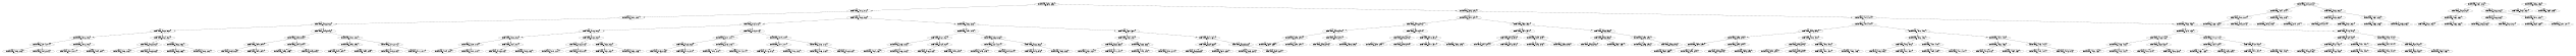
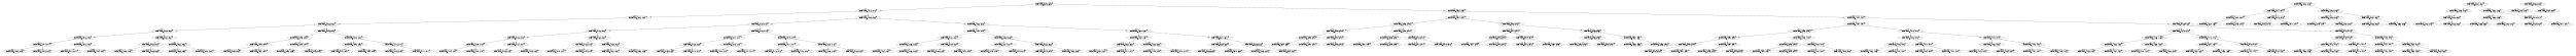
  digraph {
    n1 [label="Node{data=[3898, 3898]}"]
    n2 [label="Node{data=[2118, 2118]}"]
    n3 [label="Node{data=[3964, 3964]}"]
    n4 [label="Node{data=[2072, 2072]}"]
    n5 [label="Node{data=[2183, 2183]}"]
    n6 [label="Node{data=[3914, 3914]}"]
    n7 [label="Node{data=[4044, 4044]}"]
    n8 [label="Node{data=[2088, 2088]}"]
    n9 [label="Node{data=[2134, 2134]}"]
    n10 [label="Node{data=[2316, 2316]}"]
    n11 [label="Node{data=[2080, 2080]}"]
    n12 [label="Node{data=[2096, 2096]}"]
    n13 [label="Node{data=[2048, 2048]}"]
    n14 [label="Node{data=[2044, 2044]}"]
    n15 [label="Node{data=[2052, 2052]}"]
    n16 [label="Node{data=[2064, 2064]}"]
    n17 [label="Node{data=[2060, 2060]}"]
    n18 [label="Node{data=[2068, 2068]}"]
    n19 [label="Node{data=[2001, 2001]}"]
    n20 [label="Node{data=[2046, 2046]}"]
    n21 [label="Node{data=[2050, 2050]}"]
    n22 [label="Node{data=[2054, 2054]}"]
    n23 [label="Node{data=[1880, 1880]}"]
    n24 [label="Node{data=[2043, 2043]}"]
    n25 [label="Node{data=[2045, 2045]}"]
    n26 [label="Node{data=[2047, 2047]}"]
    n27 [label="Node{data=[2049, 2049]}"]
    n28 [label="Node{data=[2051, 2051]}"]
    n29 [label="Node{data=[2053, 2053]}"]
    n30 [label="Node{data=[2055, 2055]}"]
    n31 [label="Node{data=[2062, 2062]}"]
    n32 [label="Node{data=[2066, 2066]}"]
    n33 [label="Node{data=[2070, 2070]}"]
    n34 [label="Node{data=[2058, 2058]}"]
    n35 [label="Node{data=[2057, 2057]}"]
    n36 [label="Node{data=[2059, 2059]}"]
    n37 [label="Node{data=[2061, 2061]}"]
    n38 [label="Node{data=[2063, 2063]}"]
    n39 [label="Node{data=[2065, 2065]}"]
    n40 [label="Node{data=[2067, 2067]}"]
    n41 [label="Node{data=[2069, 2069]}"]
    n42 [label="Node{data=[2071, 2071]}"]
    n43 [label="Node{data=[2076, 2076]}"]
    n44 [label="Node{data=[2084, 2084]}"]
    n45 [label="Node{data=[2092, 2092]}"]
    n46 [label="Node{data=[2102, 2102]}"]
    n47 [label="Node{data=[2074, 2074]}"]
    n48 [label="Node{data=[2078, 2078]}"]
    n49 [label="Node{data=[2082, 2082]}"]
    n50 [label="Node{data=[2086, 2086]}"]
    n51 [label="Node{data=[2073, 2073]}"]
    n52 [label="Node{data=[2075, 2075]}"]
    n53 [label="Node{data=[2077, 2077]}"]
    n54 [label="Node{data=[2079, 2079]}"]
    n55 [label="Node{data=[2081, 2081]}"]
    n56 [label="Node{data=[2083, 2083]}"]
    n57 [label="Node{data=[2085, 2085]}"]
    n58 [label="Node{data=[2087, 2087]}"]
    n59 [label="Node{data=[2090, 2090]}"]
    n60 [label="Node{data=[2094, 2094]}"]
    n61 [label="Node{data=[2098, 2098]}"]
    n62 [label="Node{data=[2116, 2116]}"]
    n63 [label="Node{data=[2089, 2089]}"]
    n64 [label="Node{data=[2091, 2091]}"]
    n65 [label="Node{data=[2093, 2093]}"]
    n66 [label="Node{data=[2095, 2095]}"]
    n67 [label="Node{data=[2097, 2097]}"]
    n68 [label="Node{data=[2099, 2099]}"]
    n69 [label="Node{data=[2105, 2105]}"]
    n70 [label="Node{data=[2117, 2117]}"]
    n71 [label="Node{data=[2126, 2126]}"]
    n72 [label="Node{data=[2175, 2175]}"]
    n73 [label="Node{data=[2191, 2191]}"]
    n74 [label="Node{data=[3807, 3807]}"]
    n75 [label="Node{data=[2122, 2122]}"]
    n76 [label="Node{data=[2130, 2130]}"]
    n77 [label="Node{data=[2171, 2171]}"]
    n78 [label="Node{data=[2179, 2179]}"]
    n79 [label="Node{data=[2120, 2120]}"]
    n80 [label="Node{data=[2124, 2124]}"]
    n81 [label="Node{data=[2128, 2128]}"]
    n82 [label="Node{data=[2132, 2132]}"]
    n83 [label="Node{data=[2119, 2119]}"]
    n84 [label="Node{data=[2121, 2121]}"]
    n85 [label="Node{data=[2123, 2123]}"]
    n86 [label="Node{data=[2125, 2125]}"]
    n87 [label="Node{data=[2127, 2127]}"]
    n88 [label="Node{data=[2129, 2129]}"]
    n89 [label="Node{data=[2131, 2131]}"]
    n90 [label="Node{data=[2133, 2133]}"]
    n91 [label="Node{data=[2165, 2165]}"]
    n92 [label="Node{data=[2173, 2173]}"]
    n93 [label="Node{data=[2177, 2177]}"]
    n94 [label="Node{data=[2181, 2181]}"]
    n95 [label="Node{data=[2135, 2135]}"]
    n96 [label="Node{data=[2170, 2170]}"]
    n97 [label="Node{data=[2172, 2172]}"]
    n98 [label="Node{data=[2174, 2174]}"]
    n99 [label="Node{data=[2176, 2176]}"]
    n100 [label="Node{data=[2178, 2178]}"]
    n101 [label="Node{data=[2180, 2180]}"]
    n102 [label="Node{data=[2182, 2182]}"]
    n103 [label="Node{data=[2187, 2187]}"]
    n104 [label="Node{data=[2232, 2232]}"]
    n105 [label="Node{data=[2434, 2434]}"]
    n106 [label="Node{data=[3841, 3841]}"]
    n107 [label="Node{data=[2185, 2185]}"]
    n108 [label="Node{data=[2189, 2189]}"]
    n109 [label="Node{data=[2214, 2214]}"]
    n110 [label="Node{data=[2266, 2266]}"]
    n111 [label="Node{data=[2184, 2184]}"]
    n112 [label="Node{data=[2186, 2186]}"]
    n113 [label="Node{data=[2188, 2188]}"]
    n114 [label="Node{data=[2190, 2190]}"]
    n115 [label="Node{data=[2192, 2192]}"]
    n116 [label="Node{data=[2219, 2219]}"]
    n117 [label="Node{data=[2243, 2243]}"]
    n118 [label="Node{data=[2315, 2315]}"]
    n119 [label="Node{data=[2332, 2332]}"]
    n120 [label="Node{data=[3765, 3765]}"]
    n121 [label="Node{data=[3839, 3839]}"]
    n122 [label="Node{data=[3865, 3865]}"]
    n123 [label="Node{data=[2317, 2317]}"]
    n124 [label="Node{data=[2411, 2411]}"]
    n125 [label="Node{data=[2442, 2442]}"]
    n126 [label="Node{data=[3770, 3770]}"]
    n127 [label="Node{data=[3838, 3838]}"]
    n128 [label="Node{data=[3840, 3840]}"]
    n129 [label="Node{data=[3846, 3846]}"]
    n130 [label="Node{data=[3897, 3897]}"]
    n131 [label="Node{data=[3906, 3906]}"]
    n132 [label="Node{data=[3951, 3951]}"]
    n133 [label="Node{data=[4004, 4004]}"]
    n134 [label="Node{data=[9465, 9465]}"]
    n135 [label="Node{data=[3902, 3902]}"]
    n136 [label="Node{data=[3910, 3910]}"]
    n137 [label="Node{data=[3947, 3947]}"]
    n138 [label="Node{data=[3955, 3955]}"]
    n139 [label="Node{data=[3900, 3900]}"]
    n140 [label="Node{data=[3904, 3904]}"]
    n141 [label="Node{data=[3908, 3908]}"]
    n142 [label="Node{data=[3912, 3912]}"]
    n143 [label="Node{data=[3899, 3899]}"]
    n144 [label="Node{data=[3901, 3901]}"]
    n145 [label="Node{data=[3903, 3903]}"]
-   n146 [label="Node{data=[3905, 3905]}"]
    n147 [label="Node{data=[3907, 3907]}"]
    n148 [label="Node{data=[3909, 3909]}"]
    n149 [label="Node{data=[3911, 3911]}"]
    n150 [label="Node{data=[3913, 3913]}"]
    n151 [label="Node{data=[3945, 3945]}"]
    n152 [label="Node{data=[3949, 3949]}"]
    n153 [label="Node{data=[3953, 3953]}"]
    n154 [label="Node{data=[3957, 3957]}"]
    n155 [label="Node{data=[3944, 3944]}"]
    n156 [label="Node{data=[3946, 3946]}"]
    n157 [label="Node{data=[3948, 3948]}"]
    n158 [label="Node{data=[3950, 3950]}"]
    n159 [label="Node{data=[3952, 3952]}"]
    n160 [label="Node{data=[3954, 3954]}"]
    n161 [label="Node{data=[3956, 3956]}"]
    n162 [label="Node{data=[3958, 3958]}"]
    n163 [label="Node{data=[3996, 3996]}"]
    n164 [label="Node{data=[4012, 4012]}"]
    n165 [label="Node{data=[7642, 7642]}"]
    n166 [label="Node{data=[9473, 9473]}"]
    n167 [label="Node{data=[3992, 3992]}"]
    n168 [label="Node{data=[4000, 4000]}"]
    n169 [label="Node{data=[4008, 4008]}"]
    n170 [label="Node{data=[4040, 4040]}"]
    n171 [label="Node{data=[3990, 3990]}"]
    n172 [label="Node{data=[3994, 3994]}"]
    n173 [label="Node{data=[3998, 3998]}"]
    n174 [label="Node{data=[4002, 4002]}"]
    n175 [label="Node{data=[3989, 3989]}"]
    n176 [label="Node{data=[3991, 3991]}"]
    n177 [label="Node{data=[3993, 3993]}"]
    n178 [label="Node{data=[3995, 3995]}"]
    n179 [label="Node{data=[3997, 3997]}"]
    n180 [label="Node{data=[3999, 3999]}"]
    n181 [label="Node{data=[4001, 4001]}"]
    n182 [label="Node{data=[4003, 4003]}"]
    n183 [label="Node{data=[4006, 4006]}"]
    n184 [label="Node{data=[4010, 4010]}"]
    n185 [label="Node{data=[4038, 4038]}"]
    n186 [label="Node{data=[4042, 4042]}"]
    n187 [label="Node{data=[4005, 4005]}"]
    n188 [label="Node{data=[4007, 4007]}"]
    n189 [label="Node{data=[4009, 4009]}"]
    n190 [label="Node{data=[4011, 4011]}"]
    n191 [label="Node{data=[4013, 4013]}"]
    n192 [label="Node{data=[4039, 4039]}"]
    n193 [label="Node{data=[4041, 4041]}"]
    n194 [label="Node{data=[4043, 4043]}"]
    n195 [label="Node{data=[4163, 4163]}"]
    n196 [label="Node{data=[7778, 7778]}"]
    n197 [label="Node{data=[9469, 9469]}"]
    n198 [label="Node{data=[9475, 9475]}"]
    n199 [label="Node{data=[4133, 4133]}"]
    n200 [label="Node{data=[4560, 4560]}"]
    n201 [label="Node{data=[7694, 7694]}"]
    n202 [label="Node{data=[9420, 9420]}"]
    n203 [label="Node{data=[4132, 4132]}"]
    n204 [label="Node{data=[4134, 4134]}"]
    n205 [label="Node{data=[4210, 4210]}"]
    n206 [label="Node{data=[7508, 7508]}"]
    n207 [label="Node{data=[7657, 7657]}"]
    n208 [label="Node{data=[7695, 7695]}"]
    n209 [label="Node{data=[7947, 7947]}"]
    n210 [label="Node{data=[9464, 9464]}"]
    n211 [label="Node{data=[9467, 9467]}"]
    n212 [label="Node{data=[9471, 9471]}"]
    n213 [label="Node{data=[9474, 9474]}"]
    n214 [label="Node{data=[9604, 9604]}"]
    n215 [label="Node{data=[9466, 9466]}"]
    n216 [label="Node{data=[9468, 9468]}"]
    n217 [label="Node{data=[9470, 9470]}"]
    n218 [label="Node{data=[9472, 9472]}"]
    n219 [label="Node{data=[9531, 9531]}"]
    n220 [label="Node{data=[9634, 9634]}"]
    n1 -> n2
    n1 -> n3
    n2 -> n4
    n2 -> n5
    n3 -> n6
    n3 -> n7
    n4 -> n8
    n5 -> n9
    n5 -> n10
    n6 -> n131
    n6 -> n132
    n7 -> n133
    n7 -> n134
    n8 -> n11
    n8 -> n12
    n9 -> n71
    n9 -> n72
    n10 -> n73
    n10 -> n74
    n11 -> n43
    n11 -> n44
    n12 -> n45
    n12 -> n46
    n13 -> n14
    n13 -> n15
    n14 -> n19
    n14 -> n20
    n15 -> n21
    n15 -> n22
    n16 -> n17
    n16 -> n18
    n17 -> n31
    n18 -> n32
    n18 -> n33
    n19 -> n23
    n19 -> n24
    n20 -> n25
    n20 -> n26
    n21 -> n27
    n21 -> n28
    n22 -> n29
    n22 -> n30
    n31 -> n37
    n31 -> n38
    n32 -> n39
    n32 -> n40
    n33 -> n41
    n33 -> n42
    n34 -> n35
    n34 -> n36
    n43 -> n47
    n43 -> n48
    n44 -> n49
    n44 -> n50
    n45 -> n59
    n45 -> n60
    n46 -> n61
    n46 -> n62
    n47 -> n51
    n47 -> n52
    n48 -> n53
    n48 -> n54
    n49 -> n55
    n49 -> n56
    n50 -> n57
    n50 -> n58
    n59 -> n63
    n59 -> n64
    n60 -> n65
    n60 -> n66
    n61 -> n67
    n61 -> n68
    n62 -> n69
    n62 -> n70
    n71 -> n75
    n71 -> n76
    n72 -> n77
    n72 -> n78
    n73 -> n103
    n73 -> n104
    n74 -> n105
    n74 -> n106
    n75 -> n79
    n75 -> n80
    n76 -> n81
    n76 -> n82
    n77 -> n91
    n77 -> n92
    n78 -> n93
    n78 -> n94
    n79 -> n83
    n79 -> n84
    n80 -> n85
    n80 -> n86
    n81 -> n87
    n81 -> n88
    n82 -> n89
    n82 -> n90
    n91 -> n95
    n91 -> n96
    n92 -> n97
    n92 -> n98
    n93 -> n99
    n93 -> n100
    n94 -> n101
    n94 -> n102
    n103 -> n107
    n103 -> n108
    n104 -> n109
    n104 -> n110
    n105 -> n119
    n105 -> n120
    n106 -> n121
    n106 -> n122
    n107 -> n111
    n107 -> n112
    n108 -> n113
    n108 -> n114
    n109 -> n115
    n109 -> n116
    n110 -> n117
    n110 -> n118
    n119 -> n123
    n119 -> n124
    n120 -> n125
    n120 -> n126
    n121 -> n127
    n121 -> n128
    n122 -> n129
    n122 -> n130
    n131 -> n135
    n131 -> n136
    n132 -> n137
    n132 -> n138
    n133 -> n163
    n133 -> n164
    n134 -> n165
    n134 -> n166
    n135 -> n139
    n135 -> n140
    n136 -> n141
    n136 -> n142
    n137 -> n151
    n137 -> n152
    n138 -> n153
    n138 -> n154
    n139 -> n143
    n139 -> n144
    n140 -> n145
-   n140 -> n146
    n141 -> n147
    n141 -> n148
    n142 -> n149
    n142 -> n150
    n151 -> n155
    n151 -> n156
    n152 -> n157
    n152 -> n158
    n153 -> n159
    n153 -> n160
    n154 -> n161
    n154 -> n162
    n163 -> n167
    n163 -> n168
    n164 -> n169
    n164 -> n170
    n165 -> n195
    n165 -> n196
    n166 -> n197
    n166 -> n198
    n167 -> n171
    n167 -> n172
    n168 -> n173
    n168 -> n174
    n169 -> n183
    n169 -> n184
    n170 -> n185
    n170 -> n186
    n171 -> n175
    n171 -> n176
    n172 -> n177
    n172 -> n178
    n173 -> n179
    n173 -> n180
    n174 -> n181
    n174 -> n182
    n183 -> n187
    n183 -> n188
    n184 -> n189
    n184 -> n190
    n185 -> n191
    n185 -> n192
    n186 -> n193
    n186 -> n194
    n195 -> n199
    n195 -> n200
    n196 -> n201
    n196 -> n202
    n197 -> n211
    n197 -> n212
    n198 -> n213
    n198 -> n214
    n199 -> n203
    n199 -> n204
    n200 -> n205
    n200 -> n206
    n201 -> n207
    n201 -> n208
    n202 -> n209
    n202 -> n210
    n211 -> n215
    n211 -> n216
    n212 -> n217
    n212 -> n218
    n214 -> n219
    n214 -> n220
  }
